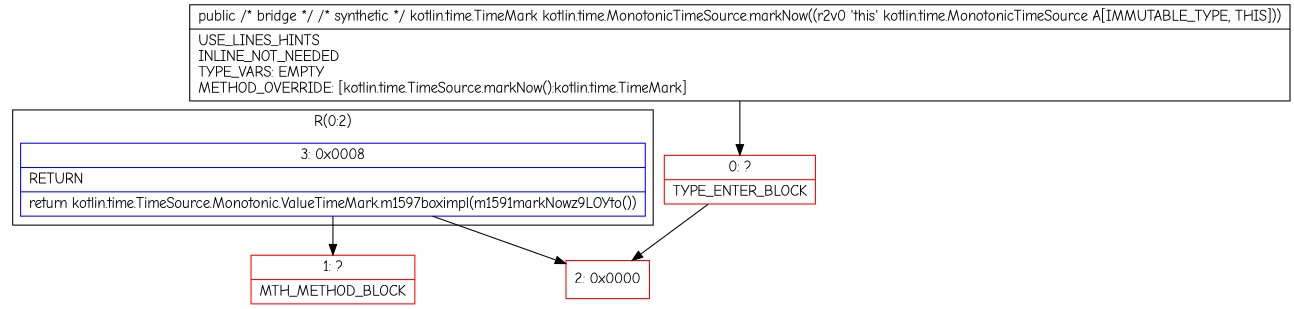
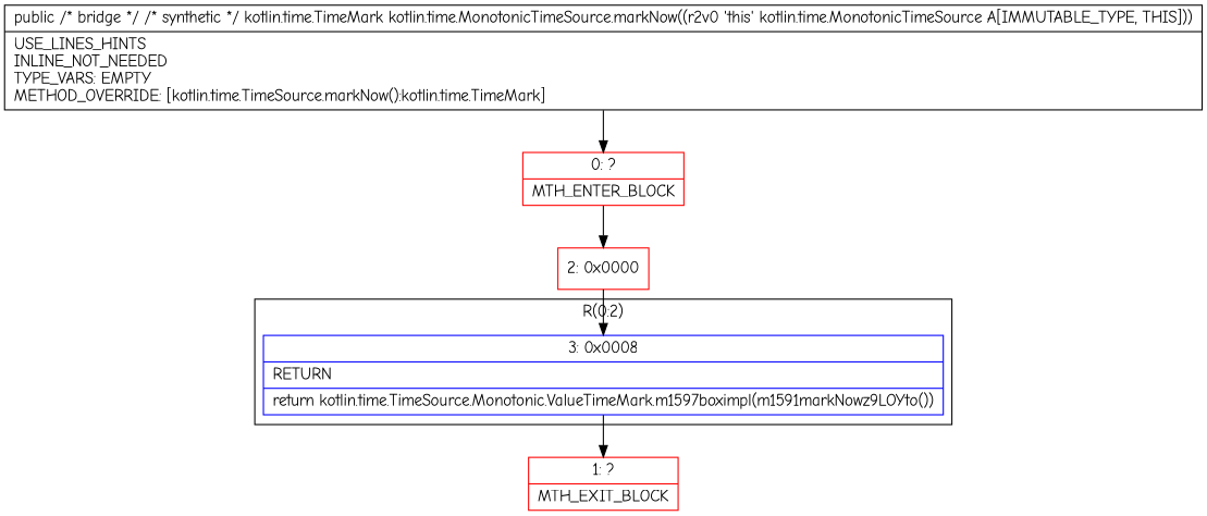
  digraph {
    fontname="Comic Neue"
    node [color=red fontname="Comic Neue" shape=record]
    edge [fontname="Comic Neue"]
    n1 [color=blue label="{3\:\ 0x0008|RETURN\l|return kotlin.time.TimeSource.Monotonic.ValueTimeMark.m1597boximpl(m1591markNowz9LOYto())\l}"]
-   n2 [label="{1\:\ ?|MTH_METHOD_BLOCK\l}"]
-   n3 [label="{0\:\ ?|TYPE_ENTER_BLOCK\l}"]
+   n2 [label="{1\:\ ?|MTH_EXIT_BLOCK\l}"]
+   n3 [label="{0\:\ ?|MTH_ENTER_BLOCK\l}"]
    n4 [label="{2\:\ 0x0000}"]
    n5 [label="{public \/* bridge *\/ \/* synthetic *\/ kotlin.time.TimeMark kotlin.time.MonotonicTimeSource.markNow((r2v0 'this' kotlin.time.MonotonicTimeSource A[IMMUTABLE_TYPE, THIS]))  | USE_LINES_HINTS\lINLINE_NOT_NEEDED\lTYPE_VARS: EMPTY\lMETHOD_OVERRIDE: [kotlin.time.TimeSource.markNow():kotlin.time.TimeMark]\l}" color=""]
    subgraph cluster_1 {
      label="R(0:2)"
      n1
    }
    n1 -> n2
    n3 -> n4
-   n1 -> n4
+   n4 -> n1
    n5 -> n3
  }
